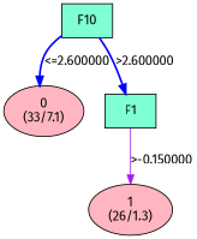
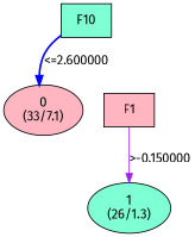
  digraph {
    fontname="Fira Sans"
    node [fillcolor=aquamarine fontname="Fira Sans" shape=box style=filled]
    edge [color=blue fontname="Fira Sans" style=bold]
    n1 [label="F10\n"]
    n2 [fillcolor=lightpink label="0\n(33/7.1)" shape=ellipse]
-   n3 [label="F1\n"]
-   n4 [fillcolor=lightpink label="1\n(26/1.3)" shape=ellipse]
+   n3 [fillcolor=lightpink label="F1\n"]
+   n4 [label="1\n(26/1.3)" shape=ellipse]
    n1 -> n2 [label="<=2.600000"]
-   n1 -> n3 [label=">2.600000"]
    n3 -> n4 [color=purple label=">-0.150000" style=solid]
  }
